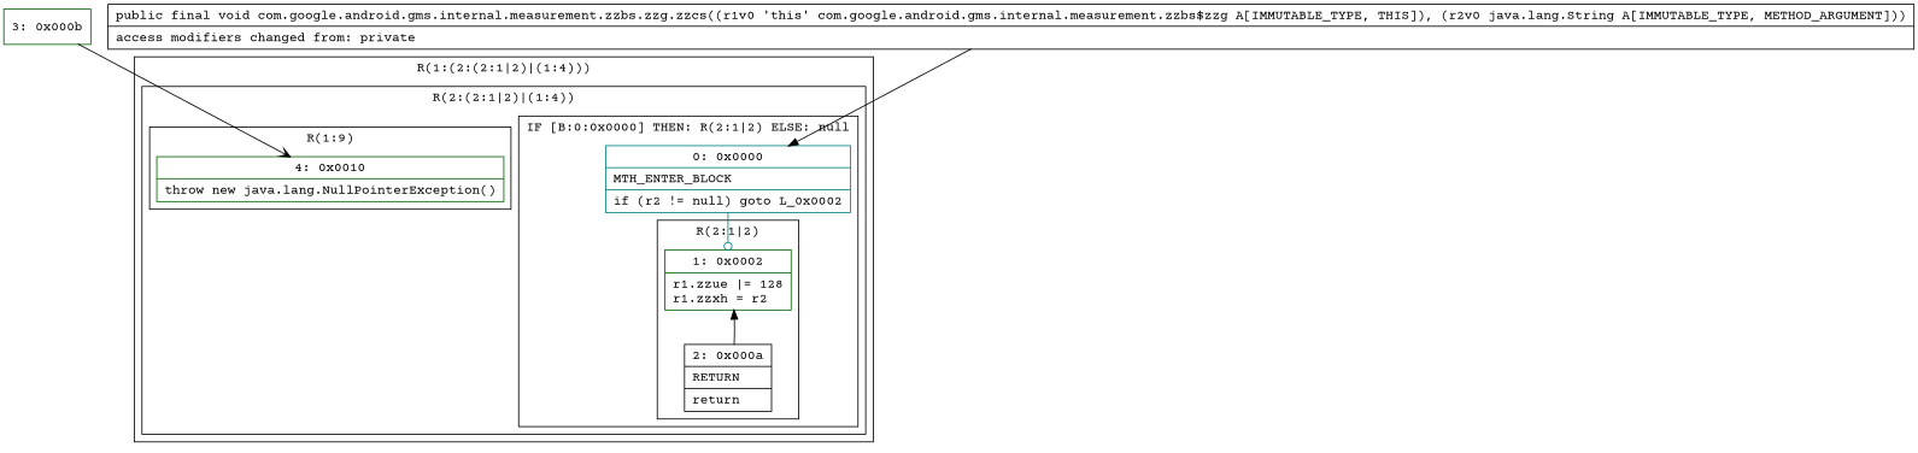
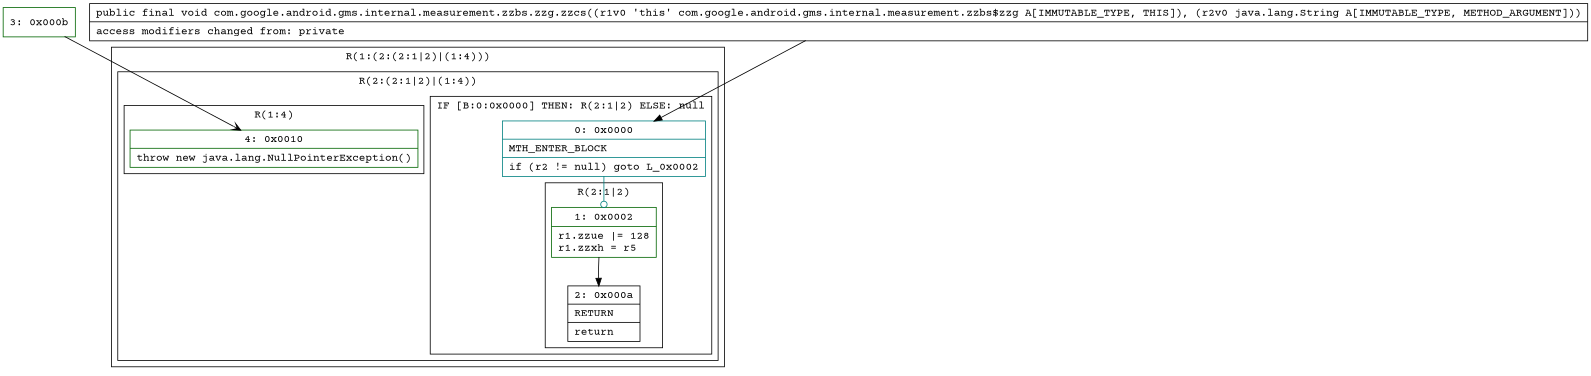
  digraph {
    fontname="Courier Prime"
    node [color=darkgreen fontname="Courier Prime" shape=record]
    edge [arrowhead=normal color=black fontname="Courier Prime"]
-   n1 [label="{1\:\ 0x0002|r1.zzue \|= 128\lr1.zzxh = r2\l}"]
+   n1 [label="{1\:\ 0x0002|r1.zzue \|= 128\lr1.zzxh = r5\l}"]
    n2 [color=black label="{2\:\ 0x000a|RETURN\l|return\l}"]
    n3 [color=teal label="{0\:\ 0x0000|MTH_ENTER_BLOCK\l|if (r2 != null) goto L_0x0002\l}"]
    n4 [label="{4\:\ 0x0010|throw new java.lang.NullPointerException()\l}"]
    n5 [label="{3\:\ 0x000b}"]
    n6 [color=black label="{public final void com.google.android.gms.internal.measurement.zzbs.zzg.zzcs((r1v0 'this' com.google.android.gms.internal.measurement.zzbs$zzg A[IMMUTABLE_TYPE, THIS]), (r2v0 java.lang.String A[IMMUTABLE_TYPE, METHOD_ARGUMENT]))  | access modifiers changed from: private\l}"]
    subgraph cluster_1 {
      label="R(1:(2:(2:1|2)|(1:4)))"
      subgraph cluster_2 {
        label="R(2:(2:1|2)|(1:4))"
        subgraph cluster_3 {
          label="IF [B:0:0x0000] THEN: R(2:1|2) ELSE: null"
          n3
          subgraph cluster_4 {
            label="R(2:1|2)"
            n1
            n2
          }
        }
        subgraph cluster_5 {
-         label="R(1:9)"
+         label="R(1:4)"
          n4
        }
      }
    }
-   n2 -> n1
+   n1 -> n2
    n3 -> n1 [arrowhead=odot color=teal]
    n5 -> n4 [arrowhead=vee]
    n6 -> n3
  }
